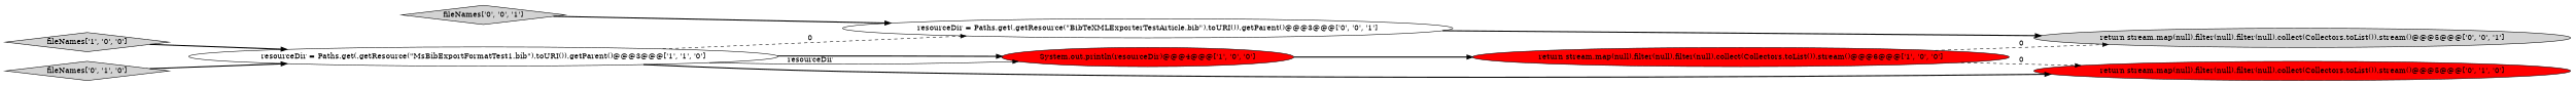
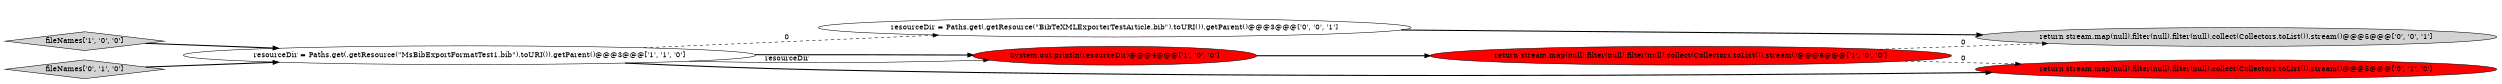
  digraph {
    rankdir=LR
    node [fillcolor=lightgray shape=ellipse style=filled]
    edge [style=bold]
    n1 [fillcolor=red label="return stream.map(null).filter(null).filter(null).collect(Collectors.toList()).stream()@@@5@@@['0', '1', '0']"]
    n2 [label="fileNames['1', '0', '0']" shape=diamond]
    n3 [fillcolor=white label="resourceDir = Paths.get(.getResource(\"MsBibExportFormatTest1.bib\").toURI()).getParent()@@@3@@@['1', '1', '0']"]
    n4 [fillcolor=white label="resourceDir = Paths.get(.getResource(\"BibTeXMLExporterTestArticle.bib\").toURI()).getParent()@@@3@@@['0', '0', '1']"]
    n5 [label="return stream.map(null).filter(null).filter(null).collect(Collectors.toList()).stream()@@@5@@@['0', '0', '1']"]
    n6 [fillcolor=red label="return stream.map(null).filter(null).filter(null).collect(Collectors.toList()).stream()@@@6@@@['1', '0', '0']"]
    n7 [fillcolor=red label="System.out.println(resourceDir)@@@4@@@['1', '0', '0']"]
    n8 [label="fileNames['0', '1', '0']" shape=diamond]
-   n9 [label="fileNames['0', '0', '1']" shape=diamond]
    n2 -> n3
    n3 -> n1
    n3 -> n4 [label=0 style=dashed]
    n3 -> n7 [label=resourceDir style=solid]
    n3 -> n7
    n4 -> n5
    n6 -> n1 [label=0 style=dashed]
    n6 -> n5 [label=0 style=dashed]
    n7 -> n6
    n8 -> n3
-   n9 -> n4
  }
